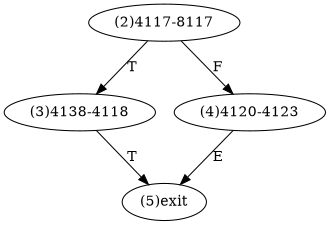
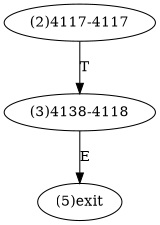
  digraph {
-   n1 [label="(2)4117-8117"]
+   n1 [label="(2)4117-4117"]
    n2 [label="(3)4138-4118"]
-   n3 [label="(4)4120-4123"]
    n4 [label="(5)exit"]
    n1 -> n2 [label=T]
-   n1 -> n3 [label=F]
-   n2 -> n4 [label=T]
-   n3 -> n4 [label=E]
+   n2 -> n4 [label=E]
  }
